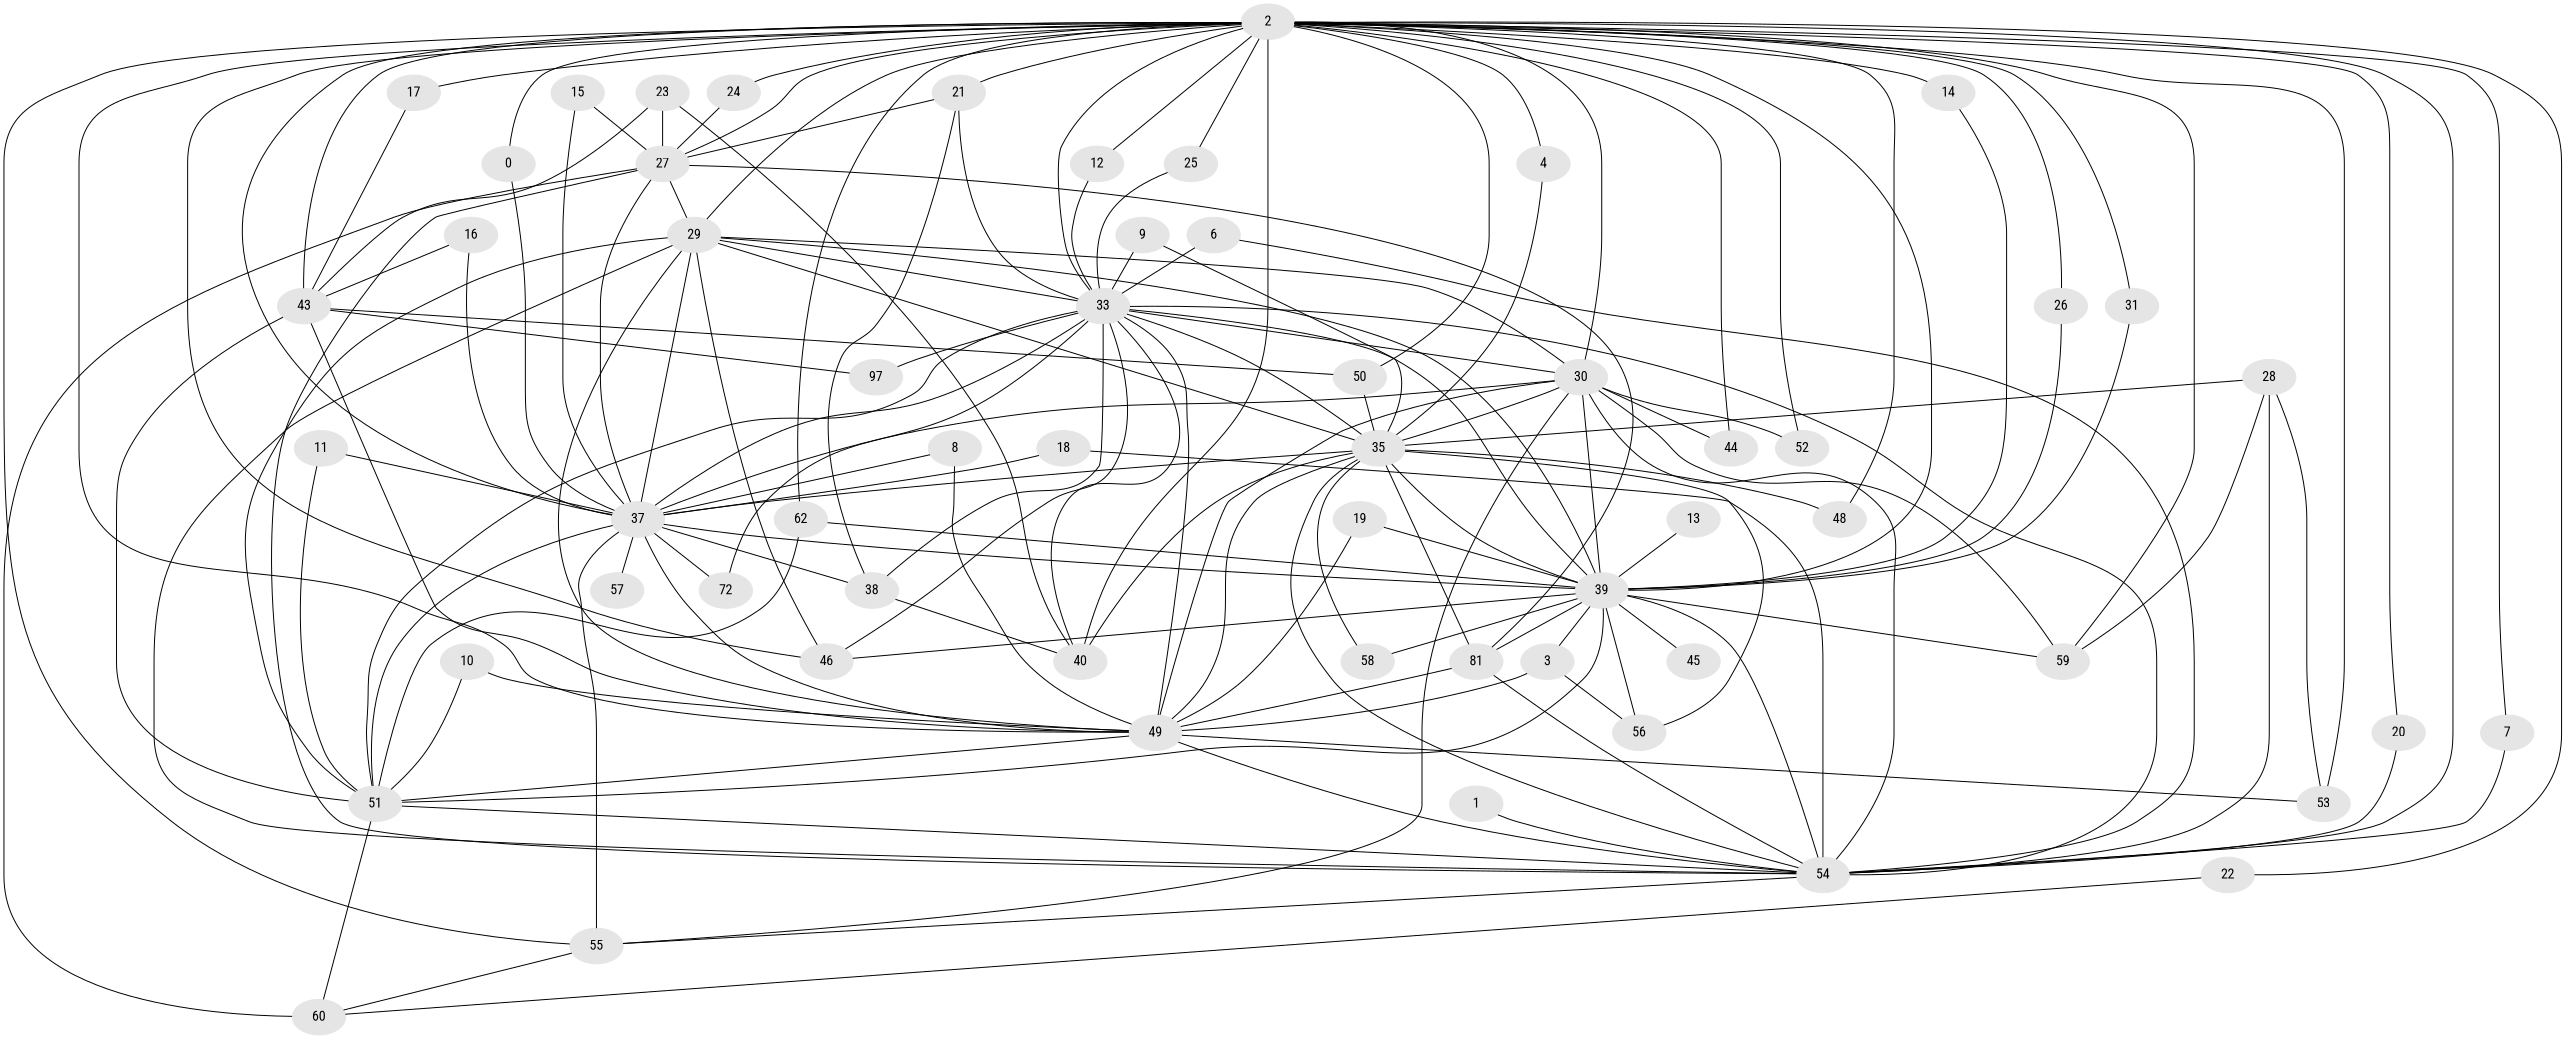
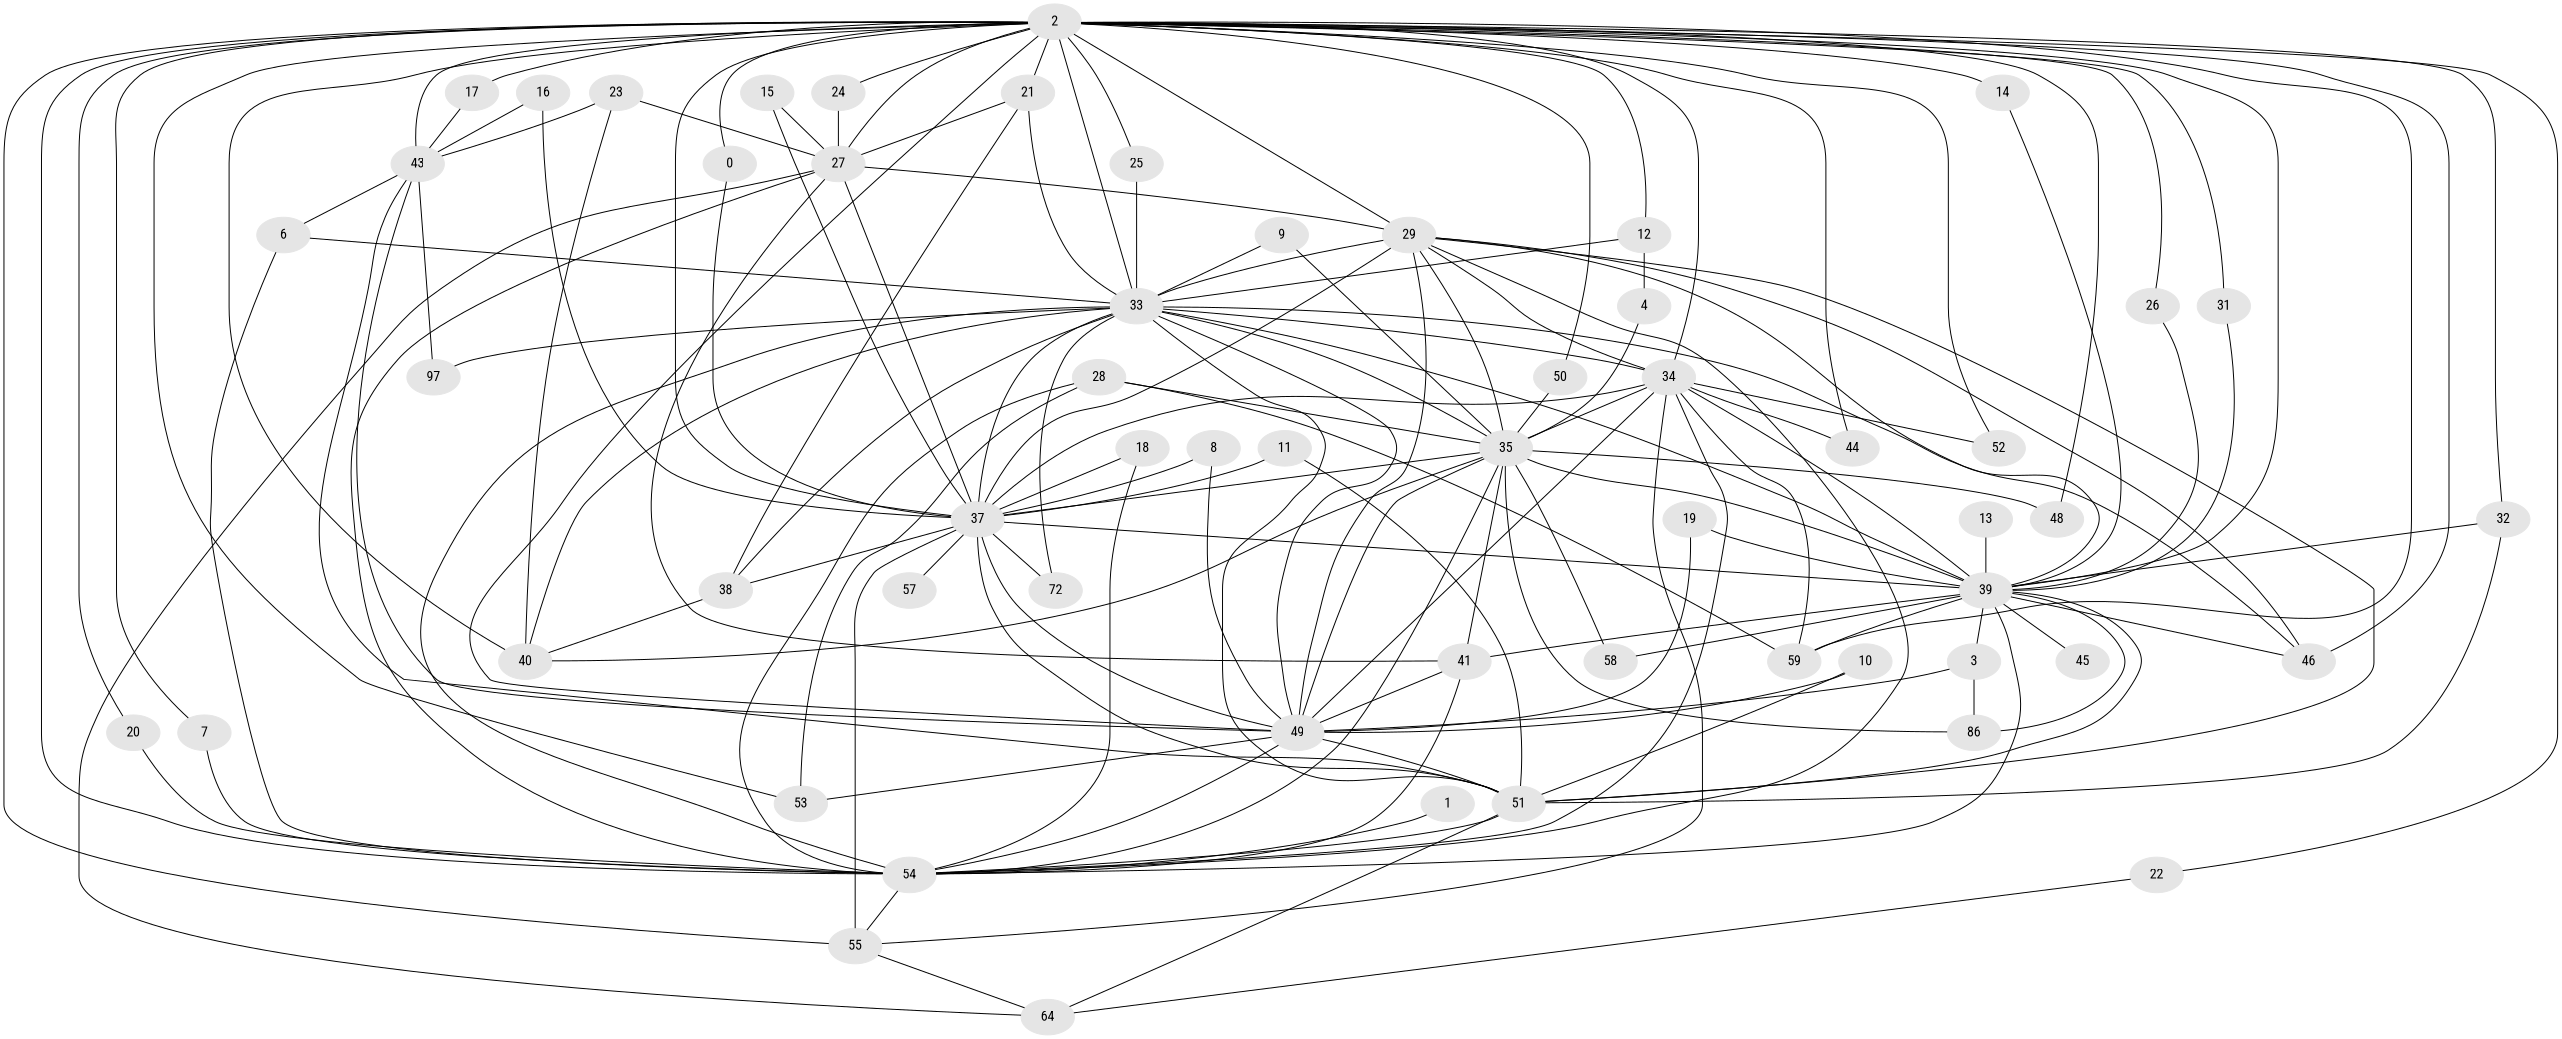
  graph {
    fontname="Roboto Condensed"
    node [color=gray90 fontname="Roboto Condensed" style=filled]
    edge [fontname="Roboto Condensed" weight=1.0]
    1
    54
    49
    53
    51
    55
    2
    4
    n9 [label=0]
    7
    12
    14
    17
    20
    21
    22
    24
    25
    26
    27
    29
    31
-   32 [label=62]
+   32
    33
-   34 [label=30]
+   34
    37
    39
    40
    43
    44
    46
    48
    50
    52
    59
    35
    38
-   60
-   41 [label=81]
+   60 [label=64]
+   41
    n40 [label=72]
    n41 [label=97]
-   56
+   56 [label=86]
    58
    57
    3
    45
    6
    8
    9
    10
    11
    13
    15
    16
    18
    19
    23
    28
    1 -- 54
    54 -- 55
    49 -- 54
    49 -- 53
    49 -- 51
    51 -- 54
    51 -- 60
    55 -- 60
    2 -- 54 [weight=2.0]
    2 -- 49 [weight=2.0]
    2 -- 53
    2 -- 55 [weight=2.0]
-   2 -- 4
+   12 -- 4
    2 -- n9
    2 -- 7
    2 -- 12
    2 -- 14 [weight=3.0]
    2 -- 17
    2 -- 20
    2 -- 21 [weight=2.0]
    2 -- 22
    2 -- 24
    2 -- 25
    2 -- 26
    2 -- 27
    2 -- 29 [weight=2.0]
    2 -- 31
    2 -- 32
    2 -- 33 [weight=2.0]
    2 -- 34 [weight=2.0]
    2 -- 37 [weight=3.0]
    2 -- 39 [weight=2.0]
    2 -- 40 [weight=3.0]
    2 -- 43 [weight=2.0]
    2 -- 44
    2 -- 46
    2 -- 48
    2 -- 50
    2 -- 52
    2 -- 59
    4 -- 35
    n9 -- 37
    7 -- 54
    12 -- 33
    14 -- 39
    17 -- 43
    20 -- 54
    21 -- 27
    21 -- 33
    21 -- 38
    22 -- 60
    24 -- 27
    25 -- 33
    26 -- 39
    27 -- 54
    27 -- 29
    27 -- 37
    27 -- 60
    27 -- 41
    29 -- 54 [weight=2.0]
    29 -- 49
    29 -- 51
    29 -- 33
    29 -- 34
    29 -- 37 [weight=2.0]
    29 -- 39
    29 -- 46
    29 -- 35
    31 -- 39
    32 -- 51
    32 -- 39
    33 -- 54
    33 -- 49 [weight=2.0]
    33 -- 51
    33 -- 34 [weight=2.0]
    33 -- 37 [weight=2.0]
    33 -- 39 [weight=2.0]
    33 -- 40
    33 -- 46
    33 -- 35
    33 -- 38
    33 -- n40
    33 -- n41
    34 -- 54
    34 -- 49 [weight=2.0]
    34 -- 55
    34 -- 37
    34 -- 39
    34 -- 44
    34 -- 52
    34 -- 59
    34 -- 35 [weight=2.0]
    37 -- 49
    37 -- 51
    37 -- 55 [weight=2.0]
    37 -- 39 [weight=2.0]
    37 -- 38
    37 -- n40
    37 -- 57
    39 -- 54
    39 -- 51
    39 -- 46
    39 -- 59
    39 -- 41
    39 -- 56
    39 -- 58
    39 -- 3
    39 -- 45
    43 -- 49
    43 -- 51
-   43 -- 50
+   43 -- 6
    43 -- n41
    50 -- 35 [weight=2.0]
    35 -- 54
    35 -- 49 [weight=2.0]
    35 -- 37
    35 -- 39 [weight=2.0]
    35 -- 40
    35 -- 48
    35 -- 41
    35 -- 56
    35 -- 58
    38 -- 40
    41 -- 54
    41 -- 49
    3 -- 49
    3 -- 56
    6 -- 54
    6 -- 33
    8 -- 49
    8 -- 37
    9 -- 33
    9 -- 35
    10 -- 49
    10 -- 51
    11 -- 51
    11 -- 37
    13 -- 39
    15 -- 27
    15 -- 37
    16 -- 37
    16 -- 43
    18 -- 54
    18 -- 37
    19 -- 49
    19 -- 39
    23 -- 27 [weight=2.0]
    23 -- 40
    23 -- 43
    28 -- 54 [weight=3.0]
    28 -- 53 [weight=2.0]
    28 -- 59
    28 -- 35
  }
